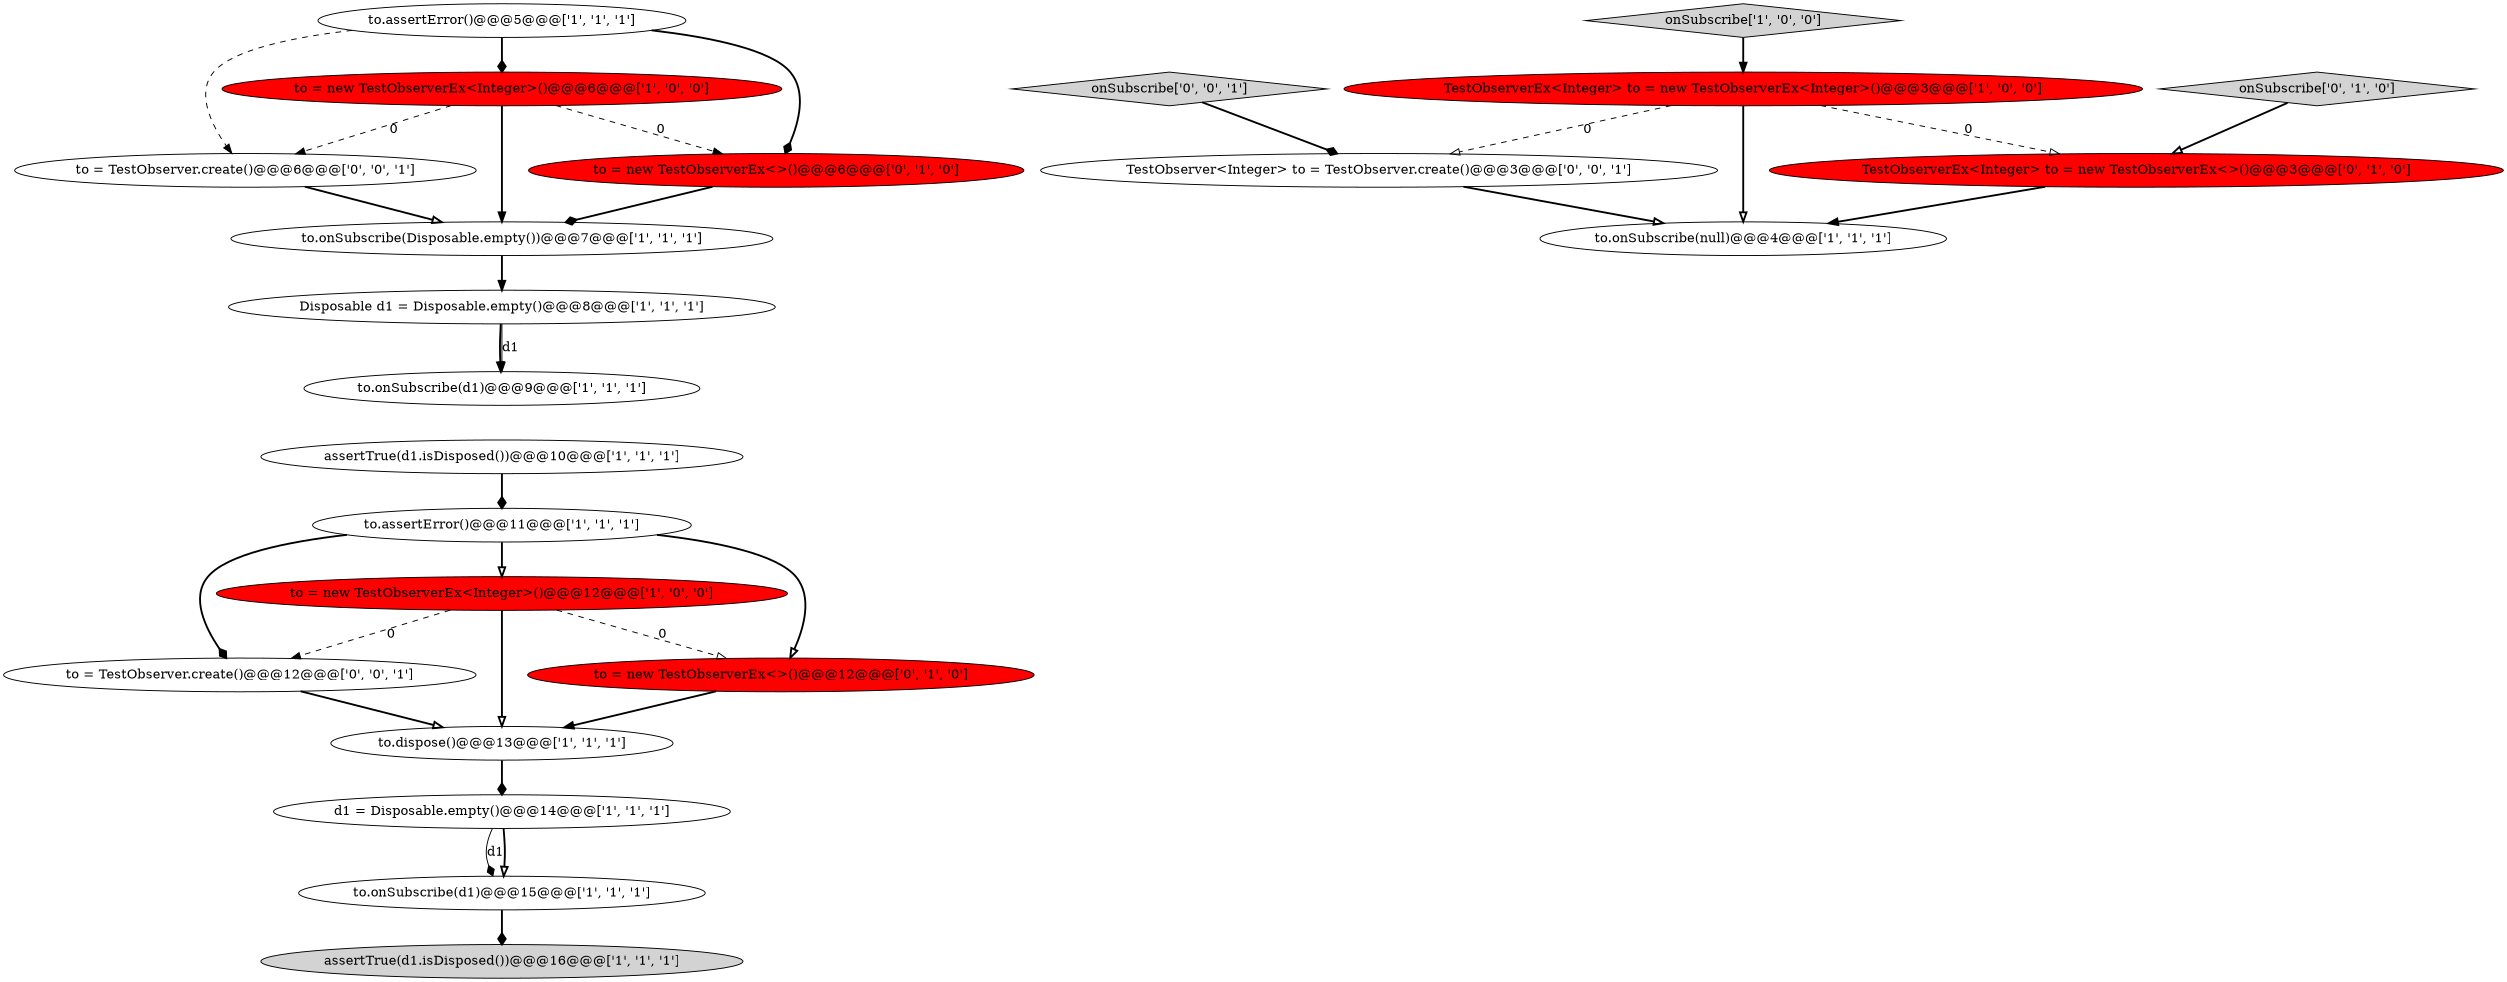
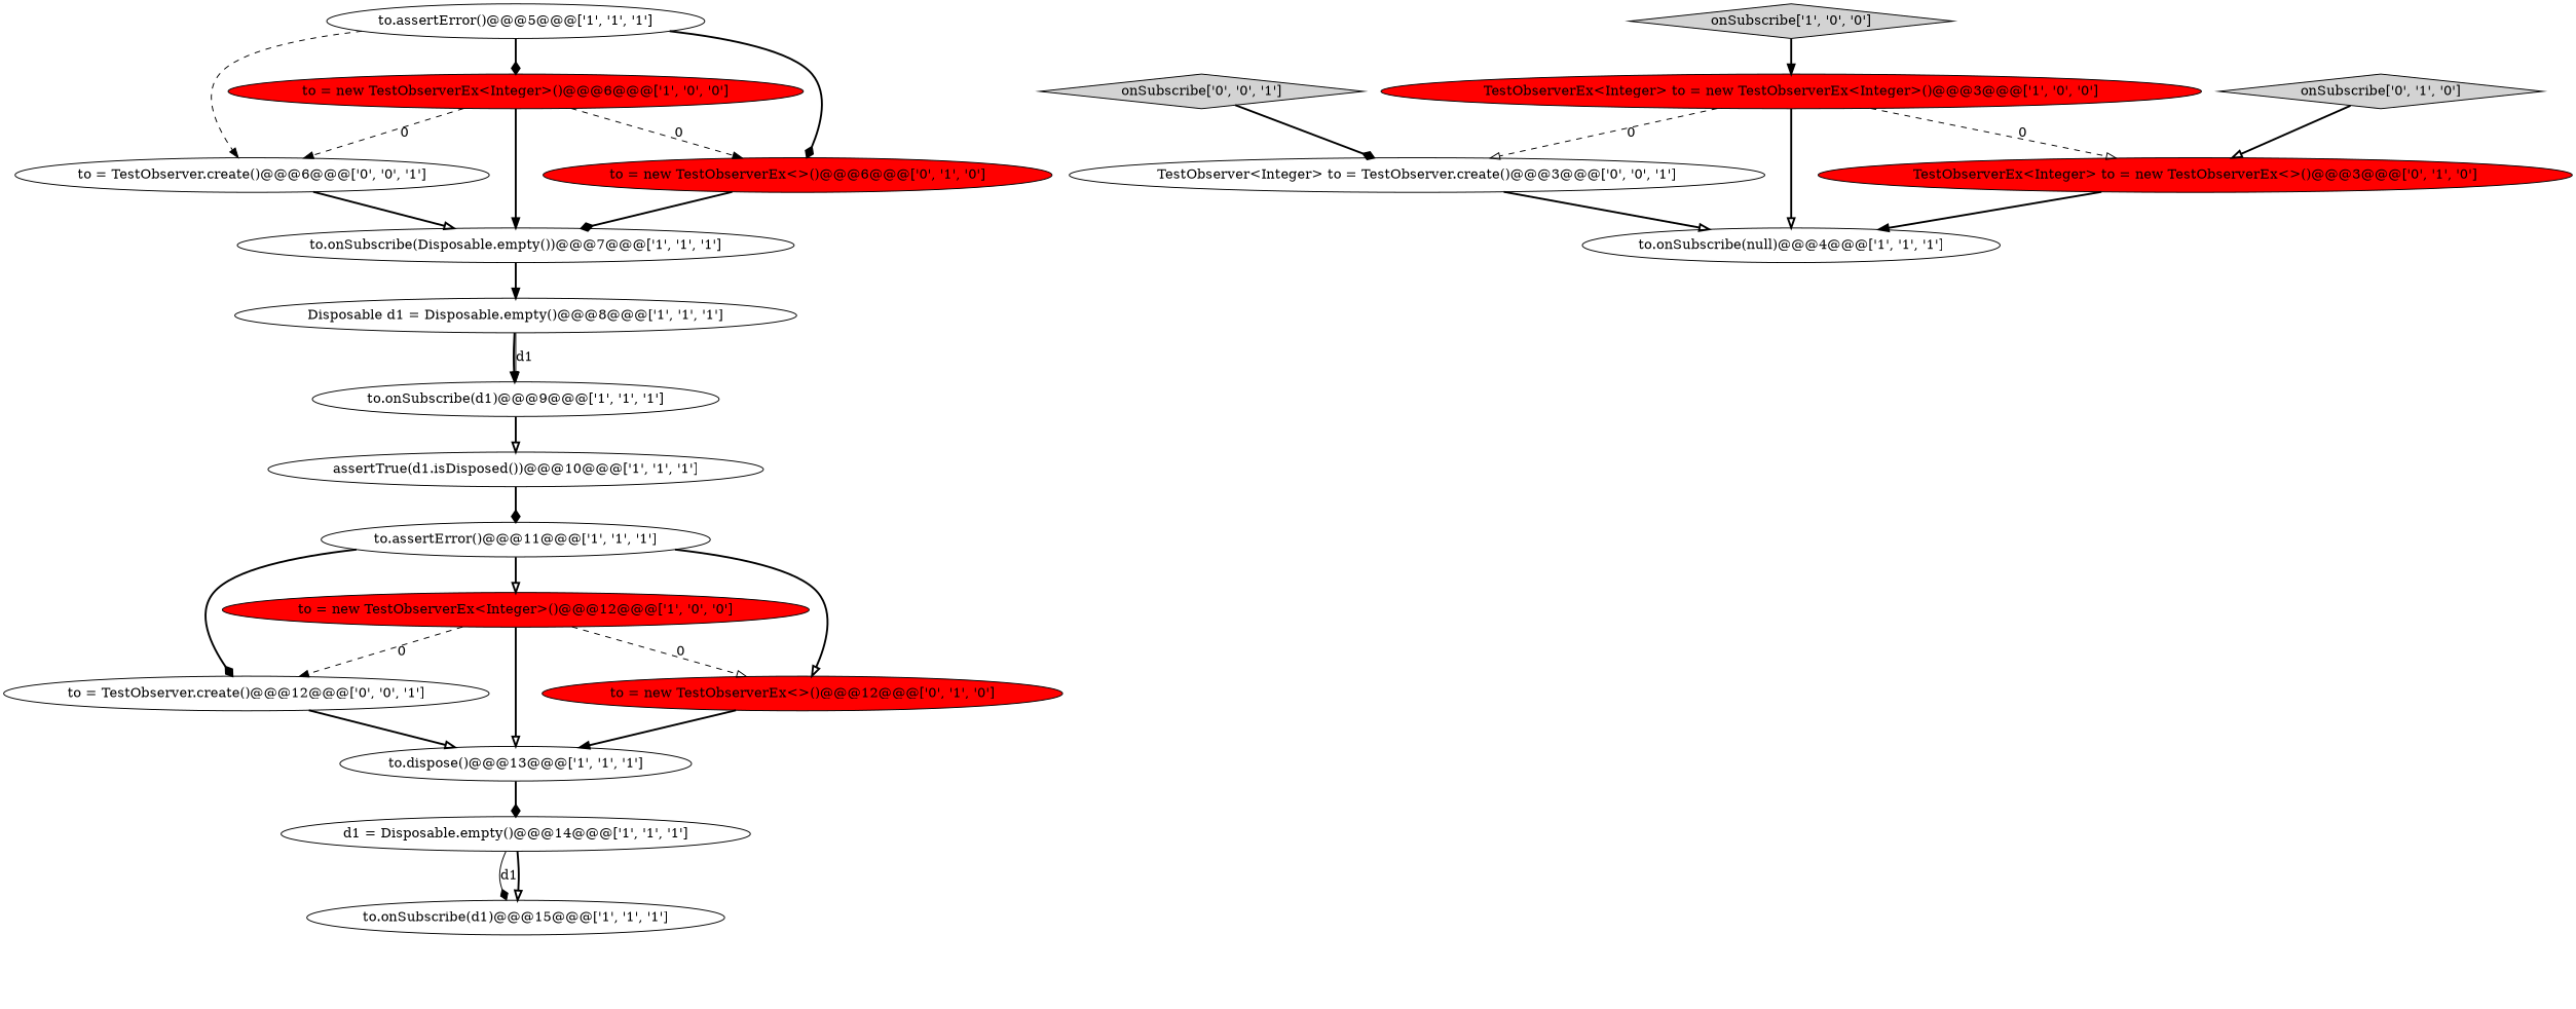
  digraph {
    node [fillcolor=white shape=ellipse style=filled]
    edge [arrowhead=onormal style=bold]
    n1 [label="to.assertError()@@@5@@@['1', '1', '1']"]
    n2 [label="to = TestObserver.create()@@@6@@@['0', '0', '1']"]
    n3 [fillcolor=red label="to = new TestObserverEx<Integer>()@@@6@@@['1', '0', '0']"]
    n4 [fillcolor=red label="to = new TestObserverEx<>()@@@6@@@['0', '1', '0']"]
    n5 [label="to.onSubscribe(Disposable.empty())@@@7@@@['1', '1', '1']"]
    n6 [label="to.dispose()@@@13@@@['1', '1', '1']"]
    n7 [label="d1 = Disposable.empty()@@@14@@@['1', '1', '1']"]
    n8 [label="to.onSubscribe(d1)@@@15@@@['1', '1', '1']"]
-   n9 [fillcolor=lightgray label="assertTrue(d1.isDisposed())@@@16@@@['1', '1', '1']"]
    n10 [fillcolor=red label="to = new TestObserverEx<Integer>()@@@12@@@['1', '0', '0']"]
    n11 [fillcolor=red label="to = new TestObserverEx<>()@@@12@@@['0', '1', '0']"]
    n12 [label="to = TestObserver.create()@@@12@@@['0', '0', '1']"]
    n13 [label="to.assertError()@@@11@@@['1', '1', '1']"]
    n14 [fillcolor=lightgray label="onSubscribe['1', '0', '0']" shape=diamond]
    n15 [fillcolor=red label="TestObserverEx<Integer> to = new TestObserverEx<Integer>()@@@3@@@['1', '0', '0']"]
    n16 [fillcolor=red label="TestObserverEx<Integer> to = new TestObserverEx<>()@@@3@@@['0', '1', '0']"]
    n17 [label="TestObserver<Integer> to = TestObserver.create()@@@3@@@['0', '0', '1']"]
    n18 [label="to.onSubscribe(null)@@@4@@@['1', '1', '1']"]
    n19 [label="assertTrue(d1.isDisposed())@@@10@@@['1', '1', '1']"]
    n20 [fillcolor=lightgray label="onSubscribe['0', '1', '0']" shape=diamond]
    n21 [label="to.onSubscribe(d1)@@@9@@@['1', '1', '1']"]
    n22 [label="Disposable d1 = Disposable.empty()@@@8@@@['1', '1', '1']"]
    n23 [fillcolor=lightgray label="onSubscribe['0', '0', '1']" shape=diamond]
    n1 -> n2 [arrowhead=normal style=dashed]
    n1 -> n3 [arrowhead=diamond]
    n1 -> n4 [arrowhead=diamond]
    n2 -> n5
    n3 -> n2 [arrowhead=normal label=0 style=dashed]
    n3 -> n4 [arrowhead=normal label=0 style=dashed]
    n3 -> n5 [arrowhead=normal]
    n4 -> n5 [arrowhead=diamond]
    n5 -> n22 [arrowhead=normal]
    n6 -> n7 [arrowhead=diamond]
    n7 -> n8 [arrowhead=diamond label=d1 style=solid]
    n7 -> n8
-   n8 -> n9 [arrowhead=diamond]
    n10 -> n6
    n10 -> n11 [label=0 style=dashed]
    n10 -> n12 [arrowhead=normal label=0 style=dashed]
    n11 -> n6 [arrowhead=normal]
    n12 -> n6
    n13 -> n10
    n13 -> n11
    n13 -> n12 [arrowhead=diamond]
    n14 -> n15 [arrowhead=normal]
    n15 -> n16 [label=0 style=dashed]
    n15 -> n17 [label=0 style=dashed]
    n15 -> n18
    n16 -> n18 [arrowhead=normal]
    n17 -> n18
    n19 -> n13 [arrowhead=diamond]
    n20 -> n16
+   n21 -> n19
    n22 -> n21 [arrowhead=normal]
    n22 -> n21 [arrowhead=normal label=d1 style=solid]
    n23 -> n17 [arrowhead=diamond]
  }
